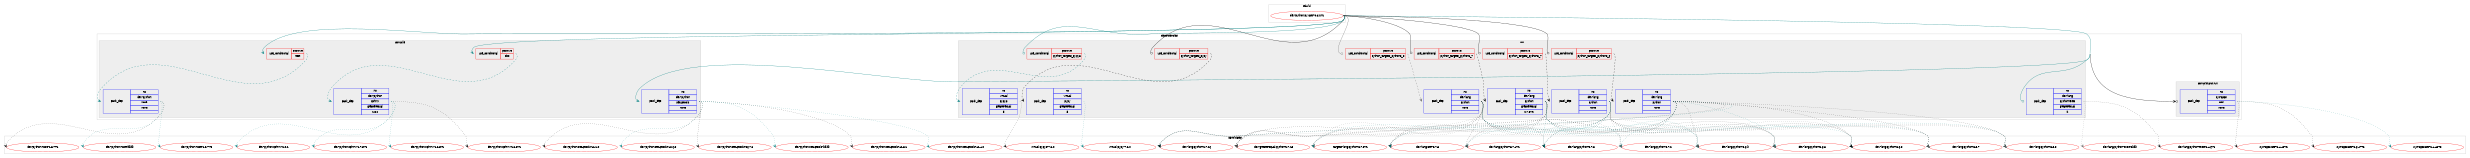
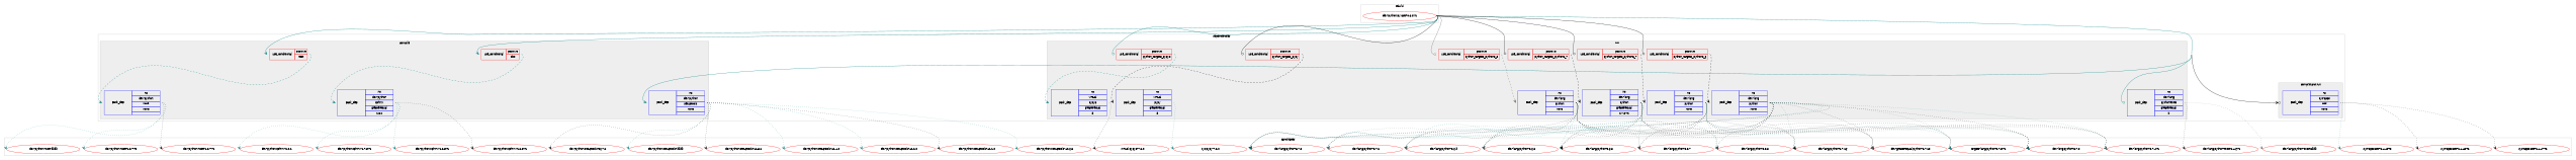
  digraph {
    compound=true
    concentrate=true
    fontname=Helvetica
    fontsize=10
    newrank=true
    rankdir=TB
    ranksep=1.5
    node [color=red fontname=Helvetica fontsize=10]
    edge [arrowhead=vee color=black headport=w style=dotted tailport=e weight=100]
    n1 [label="dev-python/pyxattr-0.6.1-r1" width=4]
    n2 [color=blue label=<<TABLE BORDER="0" CELLBORDER="1" CELLSPACING="0" CELLPADDING="4" WIDTH="220"><TR><TD ROWSPAN="6" CELLPADDING="30">pack_dep</TD></TR><TR><TD WIDTH="110">no</TD></TR><TR><TD>dev-python</TD></TR><TR><TD>sphinx</TD></TR><TR><TD>greaterequal</TD></TR><TR><TD>1.3.1</TD></TR></TABLE>> shape=none]
    n3 [label=<<TABLE BORDER="0" CELLBORDER="1" CELLSPACING="0" CELLPADDING="4"><TR><TD ROWSPAN="3" CELLPADDING="10">use_conditional</TD></TR><TR><TD>positive</TD></TR><TR><TD>doc</TD></TR></TABLE>> shape=none]
    n4 [color=blue label=<<TABLE BORDER="0" CELLBORDER="1" CELLSPACING="0" CELLPADDING="4" WIDTH="220"><TR><TD ROWSPAN="6" CELLPADDING="30">pack_dep</TD></TR><TR><TD WIDTH="110">no</TD></TR><TR><TD>dev-python</TD></TR><TR><TD>nose</TD></TR><TR><TD>none</TD></TR><TR><TD></TD></TR></TABLE>> shape=none]
    n5 [label=<<TABLE BORDER="0" CELLBORDER="1" CELLSPACING="0" CELLPADDING="4"><TR><TD ROWSPAN="3" CELLPADDING="10">use_conditional</TD></TR><TR><TD>positive</TD></TR><TR><TD>test</TD></TR></TABLE>> shape=none]
    n6 [color=blue label=<<TABLE BORDER="0" CELLBORDER="1" CELLSPACING="0" CELLPADDING="4" WIDTH="220"><TR><TD ROWSPAN="6" CELLPADDING="30">pack_dep</TD></TR><TR><TD WIDTH="110">no</TD></TR><TR><TD>dev-python</TD></TR><TR><TD>setuptools</TD></TR><TR><TD>none</TD></TR><TR><TD></TD></TR></TABLE>> shape=none]
    n7 [color=blue label=<<TABLE BORDER="0" CELLBORDER="1" CELLSPACING="0" CELLPADDING="4" WIDTH="220"><TR><TD ROWSPAN="6" CELLPADDING="30">pack_dep</TD></TR><TR><TD WIDTH="110">no</TD></TR><TR><TD>sys-apps</TD></TR><TR><TD>attr</TD></TR><TR><TD>none</TD></TR><TR><TD></TD></TR></TABLE>> shape=none]
    n8 [color=blue label=<<TABLE BORDER="0" CELLBORDER="1" CELLSPACING="0" CELLPADDING="4" WIDTH="220"><TR><TD ROWSPAN="6" CELLPADDING="30">pack_dep</TD></TR><TR><TD WIDTH="110">no</TD></TR><TR><TD>virtual</TD></TR><TR><TD>pypy</TD></TR><TR><TD>greaterequal</TD></TR><TR><TD>5</TD></TR></TABLE>> shape=none]
    n9 [label=<<TABLE BORDER="0" CELLBORDER="1" CELLSPACING="0" CELLPADDING="4"><TR><TD ROWSPAN="3" CELLPADDING="10">use_conditional</TD></TR><TR><TD>positive</TD></TR><TR><TD>python_targets_pypy</TD></TR></TABLE>> shape=none]
    n10 [color=blue label=<<TABLE BORDER="0" CELLBORDER="1" CELLSPACING="0" CELLPADDING="4" WIDTH="220"><TR><TD ROWSPAN="6" CELLPADDING="30">pack_dep</TD></TR><TR><TD WIDTH="110">no</TD></TR><TR><TD>virtual</TD></TR><TR><TD>pypy3</TD></TR><TR><TD>greaterequal</TD></TR><TR><TD>5</TD></TR></TABLE>> shape=none]
    n11 [label=<<TABLE BORDER="0" CELLBORDER="1" CELLSPACING="0" CELLPADDING="4"><TR><TD ROWSPAN="3" CELLPADDING="10">use_conditional</TD></TR><TR><TD>positive</TD></TR><TR><TD>python_targets_pypy3</TD></TR></TABLE>> shape=none]
    n12 [color=blue label=<<TABLE BORDER="0" CELLBORDER="1" CELLSPACING="0" CELLPADDING="4" WIDTH="220"><TR><TD ROWSPAN="6" CELLPADDING="30">pack_dep</TD></TR><TR><TD WIDTH="110">no</TD></TR><TR><TD>dev-lang</TD></TR><TR><TD>python</TD></TR><TR><TD>greaterequal</TD></TR><TR><TD>2.7.5-r2</TD></TR></TABLE>> shape=none]
    n13 [label=<<TABLE BORDER="0" CELLBORDER="1" CELLSPACING="0" CELLPADDING="4"><TR><TD ROWSPAN="3" CELLPADDING="10">use_conditional</TD></TR><TR><TD>positive</TD></TR><TR><TD>python_targets_python2_7</TD></TR></TABLE>> shape=none]
    n14 [color=blue label=<<TABLE BORDER="0" CELLBORDER="1" CELLSPACING="0" CELLPADDING="4" WIDTH="220"><TR><TD ROWSPAN="6" CELLPADDING="30">pack_dep</TD></TR><TR><TD WIDTH="110">no</TD></TR><TR><TD>dev-lang</TD></TR><TR><TD>python</TD></TR><TR><TD>none</TD></TR><TR><TD></TD></TR></TABLE>> shape=none]
    n15 [label=<<TABLE BORDER="0" CELLBORDER="1" CELLSPACING="0" CELLPADDING="4"><TR><TD ROWSPAN="3" CELLPADDING="10">use_conditional</TD></TR><TR><TD>positive</TD></TR><TR><TD>python_targets_python3_5</TD></TR></TABLE>> shape=none]
    n16 [color=blue label=<<TABLE BORDER="0" CELLBORDER="1" CELLSPACING="0" CELLPADDING="4" WIDTH="220"><TR><TD ROWSPAN="6" CELLPADDING="30">pack_dep</TD></TR><TR><TD WIDTH="110">no</TD></TR><TR><TD>dev-lang</TD></TR><TR><TD>python</TD></TR><TR><TD>none</TD></TR><TR><TD></TD></TR></TABLE>> shape=none]
    n17 [label=<<TABLE BORDER="0" CELLBORDER="1" CELLSPACING="0" CELLPADDING="4"><TR><TD ROWSPAN="3" CELLPADDING="10">use_conditional</TD></TR><TR><TD>positive</TD></TR><TR><TD>python_targets_python3_6</TD></TR></TABLE>> shape=none]
    n18 [color=blue label=<<TABLE BORDER="0" CELLBORDER="1" CELLSPACING="0" CELLPADDING="4" WIDTH="220"><TR><TD ROWSPAN="6" CELLPADDING="30">pack_dep</TD></TR><TR><TD WIDTH="110">no</TD></TR><TR><TD>dev-lang</TD></TR><TR><TD>python</TD></TR><TR><TD>none</TD></TR><TR><TD></TD></TR></TABLE>> shape=none]
    n19 [label=<<TABLE BORDER="0" CELLBORDER="1" CELLSPACING="0" CELLPADDING="4"><TR><TD ROWSPAN="3" CELLPADDING="10">use_conditional</TD></TR><TR><TD>positive</TD></TR><TR><TD>python_targets_python3_7</TD></TR></TABLE>> shape=none]
    n20 [color=blue label=<<TABLE BORDER="0" CELLBORDER="1" CELLSPACING="0" CELLPADDING="4" WIDTH="220"><TR><TD ROWSPAN="6" CELLPADDING="30">pack_dep</TD></TR><TR><TD WIDTH="110">no</TD></TR><TR><TD>dev-lang</TD></TR><TR><TD>python-exec</TD></TR><TR><TD>greaterequal</TD></TR><TR><TD>2</TD></TR></TABLE>> shape=none]
    n21 [label="dev-python/sphinx-1.2.2-r1" width=4]
    n22 [label="dev-python/sphinx-1.2.3-r1" width=4]
    n23 [label="dev-python/sphinx-1.7.5-r1" width=4]
    n24 [label="dev-python/sphinx-2.0.1" width=4]
    n25 [label="dev-python/nose-1.3.7-r1" width=4]
    n26 [label="dev-python/nose-1.3.7-r3" width=4]
    n27 [label="dev-python/nose-9999" width=4]
    n28 [label="dev-python/setuptools-36.7.2" width=4]
    n29 [label="dev-python/setuptools-40.6.3" width=4]
    n30 [label="dev-python/setuptools-41.1.0" width=4]
+   n31 [label="dev-python/setuptools-41.2.0" width=4]
    n32 [label="dev-python/setuptools-41.4.0" width=4]
    n33 [label="dev-python/setuptools-41.5.1" width=4]
    n34 [label="dev-python/setuptools-9999" width=4]
-   n35 [label="sys-apps/attr-2.6.47-r2" width=4]
+   n35 [label="sys-apps/attr-2.4.47-r2" width=4]
    n36 [label="sys-apps/attr-2.4.48-r2" width=4]
    n37 [label="sys-apps/attr-2.4.48-r3" width=4]
-   n38 [label="virtual/pypy-7.2.0" width=4]
+   n38 [label="sys/pypy-7.2.0" width=4]
    n39 [label="virtual/pypy3-7.2.0" width=4]
    n40 [label="dev-greaterequal/python-2.7.15" width=4]
    n41 [label="dev-lang/python-2.7.16" width=4]
    n42 [label="dev-lang/python-3.5.5" width=4]
    n43 [label="dev-lang/python-3.5.7" width=4]
    n44 [label="dev-lang/python-3.6.5" width=4]
    n45 [label="dev-lang/python-3.6.8" width=4]
    n46 [label="dev-lang/python-3.6.9" width=4]
    n47 [label="dev-lang/python-3.7.2" width=4]
    n48 [label="dev-lang/python-3.7.3" width=4]
    n49 [label="dev-lang/python-3.7.4-r1" width=4]
-   n50 [label="dev-lang/attr-3.7.5" width=4]
+   n50 [label="dev-lang/python-3.7.5" width=4]
    n51 [label="targets-lang/python-3.7.5-r1" width=4]
    n52 [label="dev-lang/python-exec-2.4.6-r1" width=4]
    n53 [label="dev-lang/python-exec-3999" width=4]
    subgraph cluster_1 {
      color=gray
      label=<<i>ebuild</i>>
      rank=same
      n1
    }
    subgraph cluster_2 {
      color=gray
      label=<<i>dependencies</i>>
      subgraph cluster_3 {
        color=gray
        fillcolor="#eeeeee"
        label=<<i>compile</i>>
        style=filled
        subgraph sub_4 {
          color=gray
          fillcolor="#eeeeee"
          label=<<i>compile</i>>
          style=filled
          n3
          subgraph sub_5 {
            color=gray
            fillcolor="#eeeeee"
            label=<<i>compile</i>>
            style=filled
            n2
          }
        }
        subgraph sub_6 {
          color=gray
          fillcolor="#eeeeee"
          label=<<i>compile</i>>
          style=filled
          n5
          subgraph sub_7 {
            color=gray
            fillcolor="#eeeeee"
            label=<<i>compile</i>>
            style=filled
            n4
          }
        }
        subgraph sub_8 {
          color=gray
          fillcolor="#eeeeee"
          label=<<i>compile</i>>
          style=filled
          n6
        }
      }
      subgraph cluster_9 {
        color=gray
        fillcolor="#eeeeee"
        label=<<i>compile and run</i>>
        style=filled
        subgraph sub_10 {
          color=gray
          fillcolor="#eeeeee"
          label=<<i>compile and run</i>>
          style=filled
          n7
        }
      }
      subgraph cluster_11 {
        color=gray
        fillcolor="#eeeeee"
        label=<<i>run</i>>
        style=filled
        subgraph sub_12 {
          color=gray
          fillcolor="#eeeeee"
          label=<<i>run</i>>
          style=filled
          n9
          subgraph sub_13 {
            color=gray
            fillcolor="#eeeeee"
            label=<<i>run</i>>
            style=filled
            n8
          }
        }
        subgraph sub_14 {
          color=gray
          fillcolor="#eeeeee"
          label=<<i>run</i>>
          style=filled
          n11
          subgraph sub_15 {
            color=gray
            fillcolor="#eeeeee"
            label=<<i>run</i>>
            style=filled
            n10
          }
        }
        subgraph sub_16 {
          color=gray
          fillcolor="#eeeeee"
          label=<<i>run</i>>
          style=filled
          n13
          subgraph sub_17 {
            color=gray
            fillcolor="#eeeeee"
            label=<<i>run</i>>
            style=filled
            n12
          }
        }
        subgraph sub_18 {
          color=gray
          fillcolor="#eeeeee"
          label=<<i>run</i>>
          style=filled
          n15
          subgraph sub_19 {
            color=gray
            fillcolor="#eeeeee"
            label=<<i>run</i>>
            style=filled
            n14
          }
        }
        subgraph sub_20 {
          color=gray
          fillcolor="#eeeeee"
          label=<<i>run</i>>
          style=filled
          n17
          subgraph sub_21 {
            color=gray
            fillcolor="#eeeeee"
            label=<<i>run</i>>
            style=filled
            n16
          }
        }
        subgraph sub_22 {
          color=gray
          fillcolor="#eeeeee"
          label=<<i>run</i>>
          style=filled
          n19
          subgraph sub_23 {
            color=gray
            fillcolor="#eeeeee"
            label=<<i>run</i>>
            style=filled
            n18
          }
        }
        subgraph sub_24 {
          color=gray
          fillcolor="#eeeeee"
          label=<<i>run</i>>
          style=filled
          n20
        }
      }
    }
    subgraph cluster_25 {
      color=gray
      label=<<i>candidates</i>>
      rank=same
      subgraph sub_26 {
        color=black
        label=<<i>candidates</i>>
        nodesep=1
        rank=same
        n21
        n22
        n23
        n24
      }
      subgraph sub_27 {
        color=black
        label=<<i>candidates</i>>
        nodesep=1
        rank=same
        n25
        n26
        n27
      }
      subgraph sub_28 {
        color=black
        label=<<i>candidates</i>>
        nodesep=1
        rank=same
        n28
        n29
        n30
+       n31
        n32
        n33
        n34
      }
      subgraph sub_29 {
        color=black
        label=<<i>candidates</i>>
        nodesep=1
        rank=same
        n35
        n36
        n37
      }
      subgraph sub_30 {
        color=black
        label=<<i>candidates</i>>
        nodesep=1
        rank=same
        n38
      }
      subgraph sub_31 {
        color=black
        label=<<i>candidates</i>>
        nodesep=1
        rank=same
        n39
      }
      subgraph sub_32 {
        color=black
        label=<<i>candidates</i>>
        nodesep=1
        rank=same
        n40
        n41
        n42
        n43
        n44
        n45
        n46
        n47
        n48
        n49
        n50
        n51
      }
      subgraph sub_33 {
        color=black
        label=<<i>candidates</i>>
        nodesep=1
        rank=same
        n40
        n41
        n42
        n43
        n44
        n45
        n46
        n47
        n48
        n49
        n50
        n51
      }
      subgraph sub_34 {
        color=black
        label=<<i>candidates</i>>
        nodesep=1
        rank=same
        n40
        n41
        n42
        n43
        n44
        n45
        n46
        n47
        n48
        n49
        n50
        n51
      }
      subgraph sub_35 {
        color=black
        label=<<i>candidates</i>>
        nodesep=1
        rank=same
        n40
        n41
        n42
        n43
        n44
        n45
        n46
        n47
        n48
        n49
        n50
        n51
      }
      subgraph sub_36 {
        color=black
        label=<<i>candidates</i>>
        nodesep=1
        rank=same
        n52
        n53
      }
    }
    n1 -> n3 [color=teal style=solid weight=20]
    n1 -> n5 [color=teal style=solid weight=20]
    n1 -> n6 [color=teal style=solid weight=20]
    n1 -> n7 [arrowhead=odotvee style=solid weight=20]
    n1 -> n9 [arrowhead=odot style=solid weight=20]
    n1 -> n11 [arrowhead=odot color=teal style=solid weight=20]
    n1 -> n13 [arrowhead=odot style=solid weight=20]
    n1 -> n15 [arrowhead=odot color=gray40 style=solid weight=20]
    n1 -> n17 [arrowhead=odot style=solid weight=20]
    n1 -> n19 [arrowhead=odot style=solid weight=20]
    n1 -> n20 [arrowhead=odot color=teal style=solid weight=20]
    n2 -> n21
    n2 -> n22 [color=teal]
    n2 -> n23 [color=teal]
    n2 -> n24 [color=teal]
    n3 -> n2 [color=teal style=dashed weight=20]
    n4 -> n25
    n4 -> n26 [color=teal]
    n4 -> n27 [color=teal]
    n5 -> n4 [color=teal style=dashed weight=20]
    n6 -> n28
    n6 -> n29 [color=teal]
    n6 -> n30
+   n6 -> n31 [color=teal]
    n6 -> n32 [color=teal]
    n6 -> n33
    n6 -> n34 [color=teal]
    n7 -> n35
    n7 -> n36
    n7 -> n37 [color=teal]
    n8 -> n38 [color=teal]
    n9 -> n8 [style=dashed weight=20]
    n10 -> n39
    n11 -> n10 [color=teal style=dashed weight=20]
    n12 -> n40 [color=gray40]
    n12 -> n41 [color=gray40]
    n12 -> n42 [color=gray40]
    n12 -> n43 [color=teal]
    n12 -> n44 [color=gray40]
    n12 -> n45
    n12 -> n46 [color=teal]
    n12 -> n47 [color=teal]
    n12 -> n48 [color=teal]
    n12 -> n49 [color=gray40]
    n12 -> n50 [color=gray40]
    n12 -> n51
    n13 -> n12 [style=dashed weight=20]
    n14 -> n40
    n14 -> n41 [color=gray40]
    n14 -> n42 [color=teal]
    n14 -> n43 [color=gray40]
    n14 -> n44 [color=teal]
    n14 -> n45
    n14 -> n46 [color=teal]
    n14 -> n47 [color=gray40]
    n14 -> n48
    n14 -> n49
    n14 -> n50
    n14 -> n51 [color=gray40]
    n15 -> n14 [color=gray40 style=dashed weight=20]
    n16 -> n40
    n16 -> n41 [color=teal]
    n16 -> n42
    n16 -> n43
    n16 -> n44
    n16 -> n45 [color=teal]
    n16 -> n46
    n16 -> n47 [color=teal]
    n16 -> n48
    n16 -> n49 [color=teal]
    n16 -> n50
    n16 -> n51 [color=gray40]
    n17 -> n16 [style=dashed weight=20]
    n18 -> n40 [color=gray40]
    n18 -> n41
    n18 -> n42 [color=gray40]
    n18 -> n43 [color=gray40]
    n18 -> n44
    n18 -> n45 [color=gray40]
    n18 -> n46 [color=gray40]
    n18 -> n47 [color=gray40]
    n18 -> n48 [color=teal]
    n18 -> n49 [color=gray40]
    n18 -> n50 [color=teal]
    n18 -> n51 [color=teal]
    n19 -> n18 [style=dashed weight=20]
    n20 -> n52
    n20 -> n53 [color=gray40]
  }
